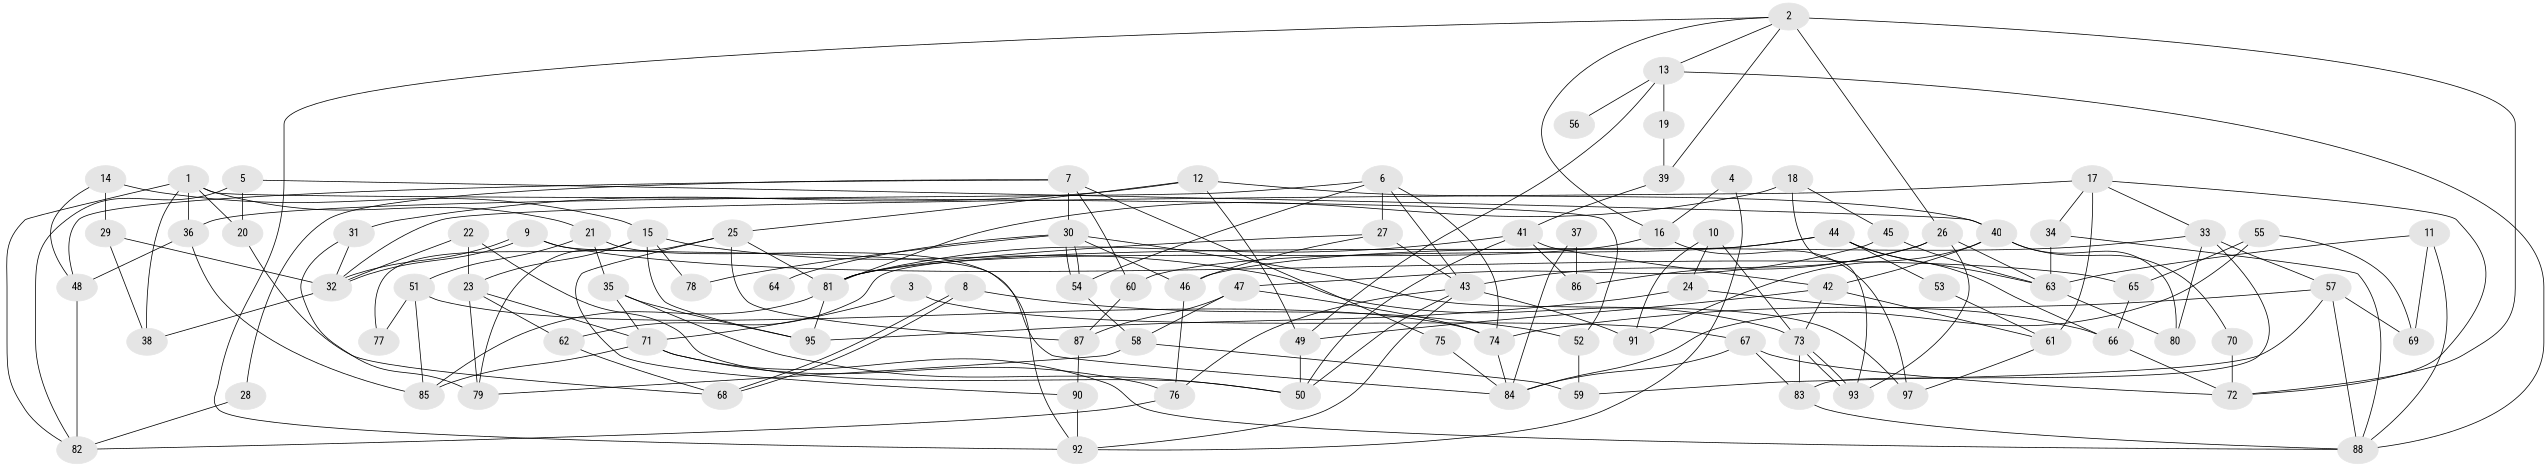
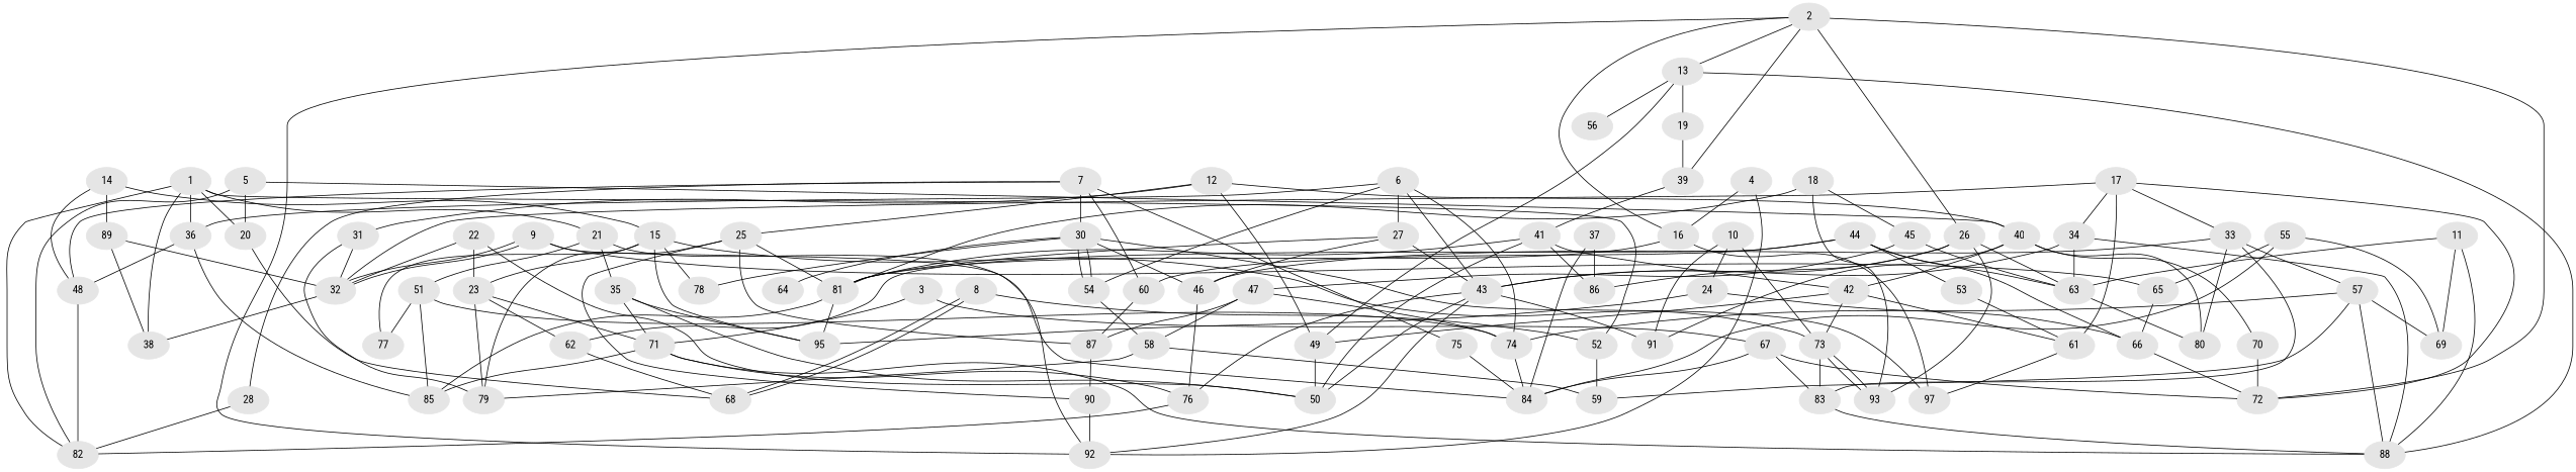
  graph {
    fontname="Roboto Condensed"
    node [color=gray90 fontname="Roboto Condensed" style=filled]
    edge [fontname="Roboto Condensed"]
    1
    20
    21
    36
    38
    52
    82
    68
    35
    51
    84
    48
    85
    59
    2
    13
    16
    26
    39
    72
    92
    88
    49
    19
    56
    81
    n27 [label=97]
    43
    63
    93
    86
    41
    3
    67
    71
    83
    76
    4
    5
    40
    91
    80
    42
    70
    6
    27
    54
    74
    46
    50
    58
    7
    28
    30
    60
    75
    78
    64
    87
    8
    9
    32
    65
    66
    10
    24
    73
    95
    11
    69
    34
    12
    25
    31
    79
    90
    14
    15
-   29
+   29 [label=89]
    23
    77
    62
    17
    33
    61
    57
    18
    45
    47
    22
    37
    44
    53
    55
    1 -- 20
    1 -- 21
    1 -- 36
    1 -- 38
    1 -- 52
    1 -- 82
    20 -- 68
    21 -- 35
    21 -- 51
    21 -- 84
    36 -- 48
    36 -- 85
    52 -- 59
    35 -- 71
    35 -- 50
    35 -- 95
    51 -- 85
    51 -- 74
    51 -- 77
    48 -- 82
    2 -- 13
    2 -- 16
    2 -- 26
    2 -- 39
    2 -- 72
    2 -- 92
    13 -- 88
    13 -- 49
    13 -- 19
    13 -- 56
    16 -- 81
    16 -- n27
    26 -- 43
    26 -- 63
    26 -- 93
    26 -- 86
    39 -- 41
    49 -- 50
    19 -- 39
    81 -- 85
    81 -- 95
    43 -- 92
    43 -- 76
    43 -- 91
    43 -- 50
    63 -- 80
    41 -- 81
    41 -- 86
    41 -- 42
    41 -- 50
    3 -- 67
    3 -- 71
    67 -- 84
    67 -- 72
    67 -- 83
    71 -- 85
    71 -- 88
    71 -- 76
    83 -- 88
    76 -- 82
    4 -- 16
    4 -- 92
    5 -- 20
    5 -- 82
    5 -- 40
    40 -- 91
    40 -- 80
    40 -- 42
    40 -- 70
    42 -- 49
    42 -- 73
    42 -- 61
    70 -- 72
    6 -- 36
    6 -- 43
    6 -- 27
    6 -- 54
    6 -- 74
    27 -- 81
    27 -- 43
    27 -- 46
    54 -- 58
    74 -- 84
    46 -- 76
    58 -- 59
    58 -- 79
    7 -- 48
    7 -- 28
    7 -- 30
    7 -- 60
    7 -- 75
    28 -- 82
    30 -- n27
    30 -- 54
    30 -- 54
    30 -- 46
    30 -- 78
    30 -- 64
    60 -- 87
    75 -- 84
    87 -- 90
    8 -- 52
    8 -- 68
    8 -- 68
    9 -- 92
    9 -- 32
    9 -- 32
    9 -- 65
    32 -- 38
    65 -- 66
    66 -- 72
    10 -- 91
    10 -- 24
    10 -- 73
    24 -- 66
    24 -- 95
    73 -- 93
    73 -- 93
    73 -- 83
    11 -- 88
    11 -- 63
    11 -- 69
    34 -- 88
+   34 -- 43
    34 -- 63
    12 -- 49
    12 -- 40
    12 -- 25
    12 -- 31
    25 -- 81
    25 -- 87
    25 -- 79
    25 -- 90
    31 -- 32
    31 -- 79
    90 -- 92
    14 -- 48
    14 -- 15
    14 -- 29
    15 -- 78
    15 -- 73
    15 -- 95
    15 -- 23
    15 -- 77
    29 -- 38
    29 -- 32
    23 -- 71
    23 -- 79
    23 -- 62
    62 -- 68
    17 -- 72
    17 -- 32
    17 -- 34
    17 -- 33
    17 -- 61
    33 -- 83
    33 -- 80
    33 -- 46
    33 -- 57
    61 -- n27
    57 -- 59
    57 -- 88
    57 -- 74
    57 -- 69
    18 -- 81
    18 -- 93
    18 -- 45
    45 -- 63
    45 -- 47
    47 -- 74
    47 -- 58
    47 -- 87
    22 -- 50
    22 -- 32
    22 -- 23
    37 -- 84
    37 -- 86
    44 -- 63
    44 -- 60
    44 -- 66
    44 -- 62
    44 -- 53
    53 -- 61
    55 -- 84
    55 -- 65
    55 -- 69
  }
